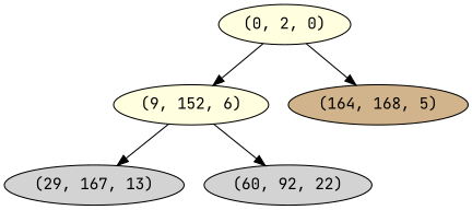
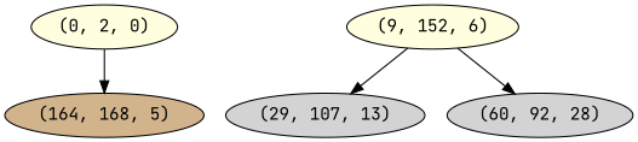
  digraph {
    fontname="JetBrains Mono"
    node [fillcolor=lightyellow fontname="JetBrains Mono" style=filled]
    edge [fontname="JetBrains Mono"]
    n1 [label="(0, 2, 0)"]
    "(9, 152, 6)"
    "(164, 168, 5)" [fillcolor=tan]
-   "(29, 107, 13)" [fillcolor=lightgrey label="(29, 167, 13)"]
-   "(60, 92, 22)" [fillcolor=lightgrey]
-   n1 -> "(9, 152, 6)"
+   "(29, 107, 13)" [fillcolor=lightgrey]
+   "(60, 92, 22)" [fillcolor=lightgrey label="(60, 92, 28)"]
    n1 -> "(164, 168, 5)"
    "(9, 152, 6)" -> "(29, 107, 13)"
    "(9, 152, 6)" -> "(60, 92, 22)"
  }
